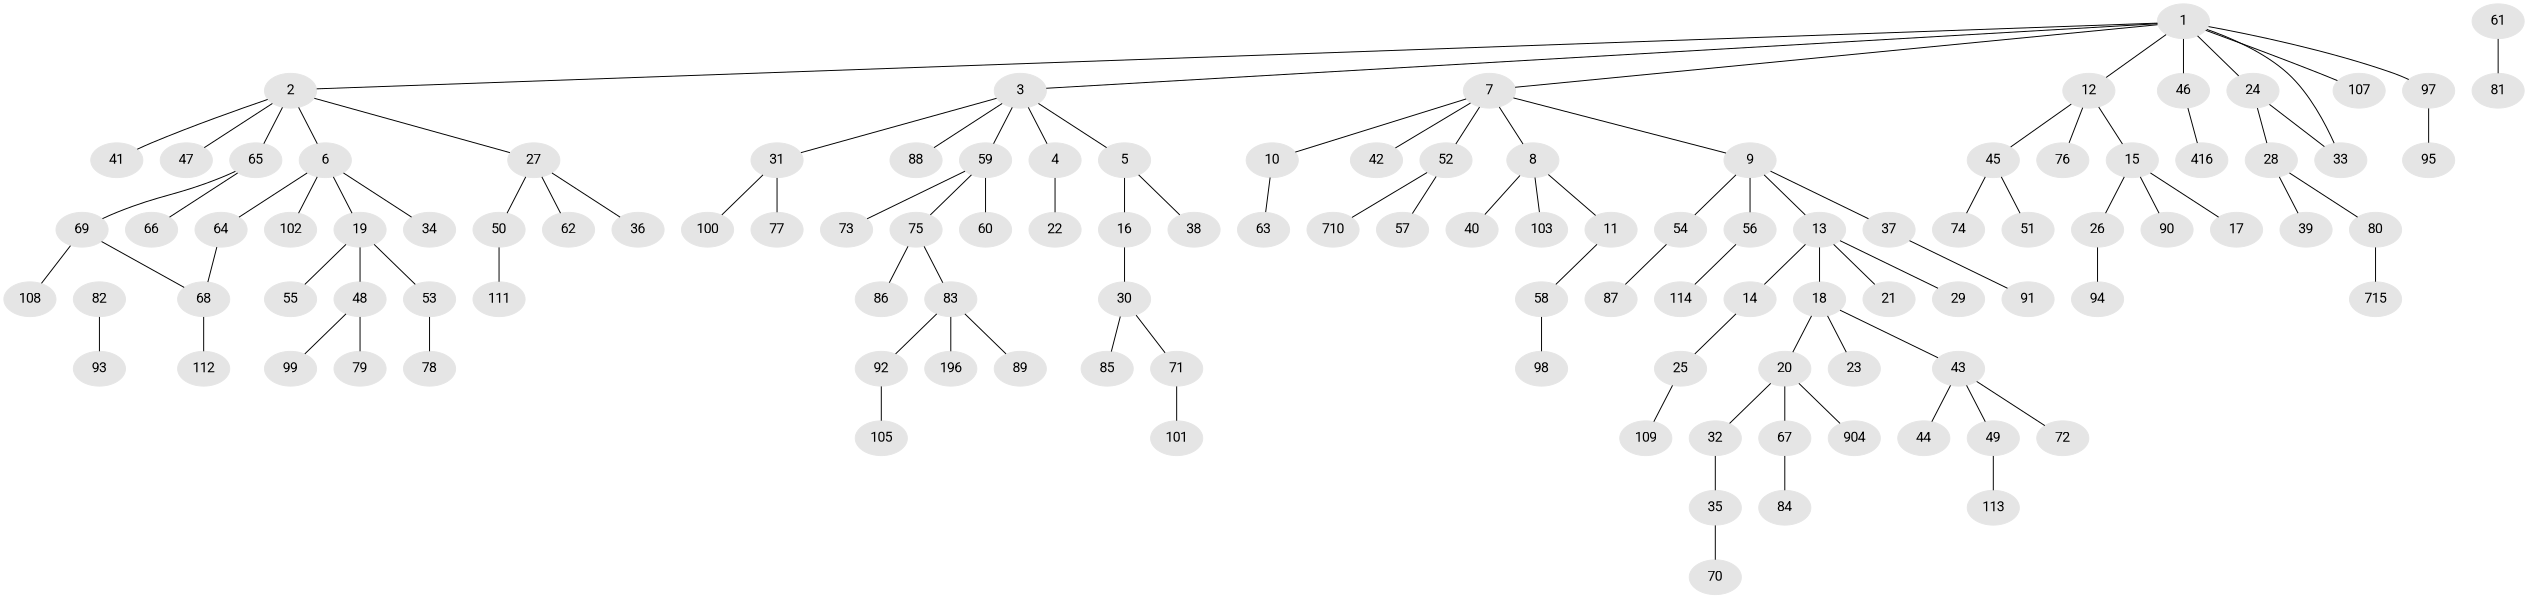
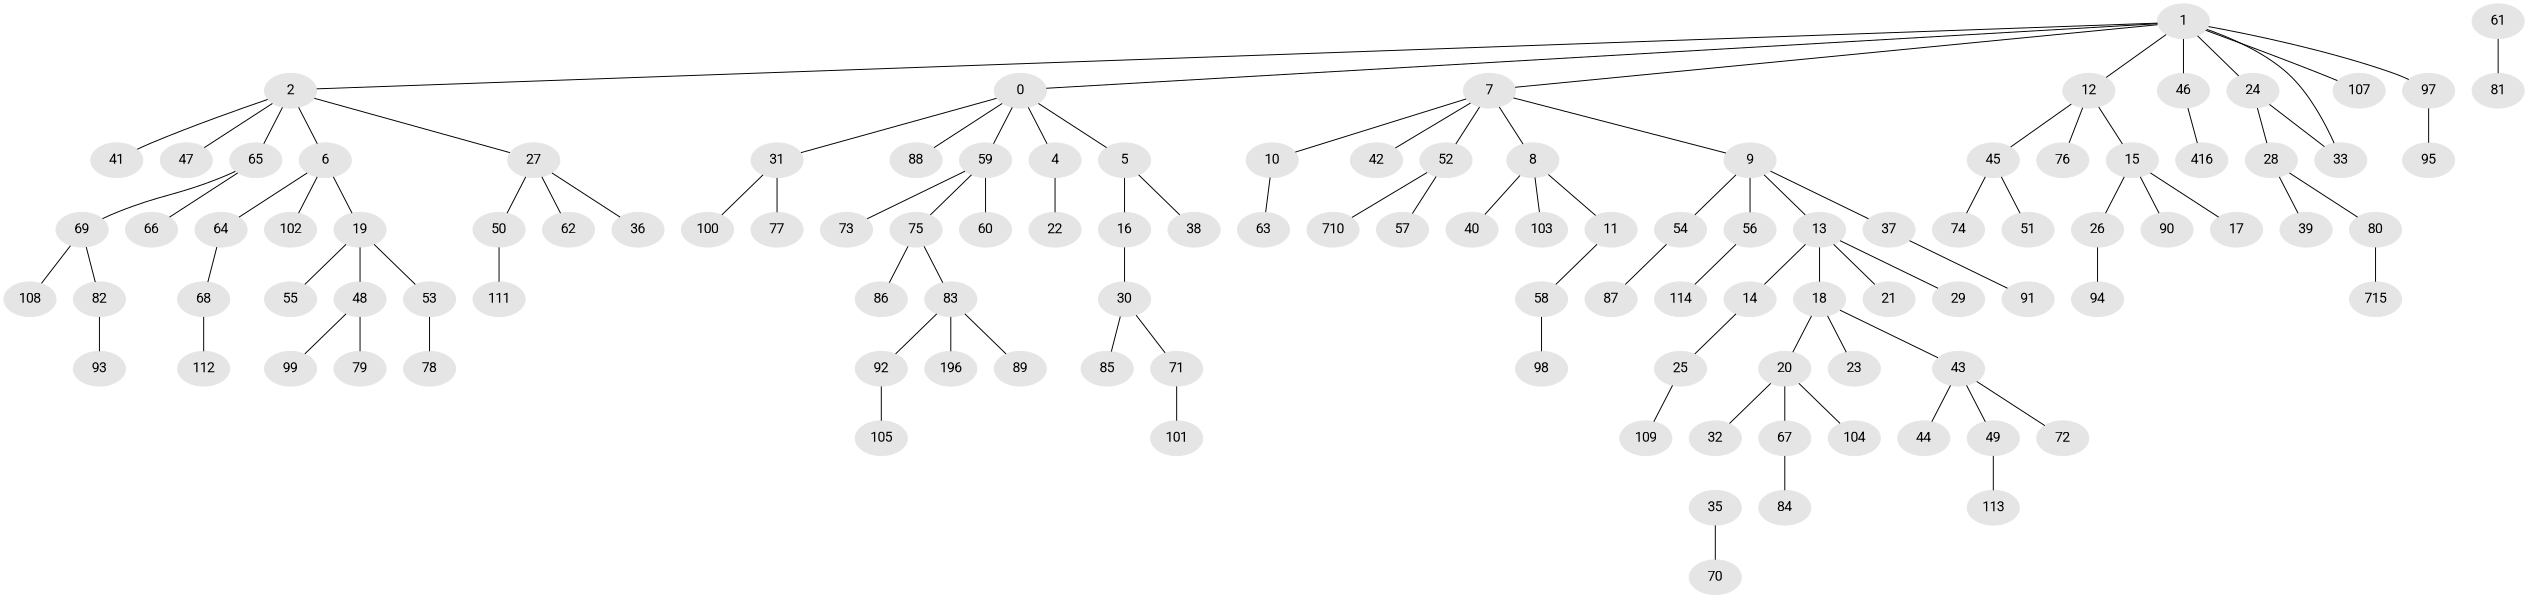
  graph {
    fontname=Roboto
    node [color=gray90 fontname=Roboto style=filled]
    edge [fontname=Roboto]
    1
    2
-   3
+   3 [label=0]
    7
    12
    24
    46
    97
    107
    33
    6
    27
    41
    47
    65
    4
    5
    31
    88
    59
    8
    9
    10
    42
    52
    15
    45
    76
    28
    n30 [label=416]
    61
    81
    95
    19
-   34
    64
    102
    36
    50
    62
    66
    69
    22
    16
    38
    77
    100
    30
    48
    53
    55
    68
    11
    40
    103
    13
    37
    54
    56
    63
    57
    n62 [label=710]
    58
    14
    18
    21
    29
    91
    87
    114
    98
    17
    26
    90
    51
    74
    25
    20
    23
    43
    109
    94
    71
    85
    32
    67
-   104 [label=904]
+   104
    44
    49
    72
    79
    99
    78
    35
    84
    39
    80
    111
    n99 [label=715]
    101
    60
    73
    75
    70
    113
    83
    86
    112
    82
    108
    93
    89
    92
    n114 [label=196]
    105
    1 -- 2
    1 -- 3
    1 -- 7
    1 -- 12
    1 -- 24
    1 -- 46
    1 -- 97
    1 -- 107
    1 -- 33
    2 -- 6
    2 -- 27
    2 -- 41
    2 -- 47
    2 -- 65
    3 -- 4
    3 -- 5
    3 -- 31
    3 -- 88
    3 -- 59
    7 -- 8
    7 -- 9
    7 -- 10
    7 -- 42
    7 -- 52
    12 -- 15
    12 -- 45
    12 -- 76
    24 -- 33
    24 -- 28
    46 -- n30
    97 -- 95
    6 -- 19
-   6 -- 34
    6 -- 64
    6 -- 102
    27 -- 36
    27 -- 50
    27 -- 62
    65 -- 66
    65 -- 69
    4 -- 22
    5 -- 16
    5 -- 38
    31 -- 77
    31 -- 100
    59 -- 60
    59 -- 73
    59 -- 75
    8 -- 11
    8 -- 40
    8 -- 103
    9 -- 13
    9 -- 37
    9 -- 54
    9 -- 56
    10 -- 63
    52 -- 57
    52 -- n62
    15 -- 17
    15 -- 26
    15 -- 90
    45 -- 51
    45 -- 74
    28 -- 39
    28 -- 80
    61 -- 81
    19 -- 48
    19 -- 53
    19 -- 55
    64 -- 68
    50 -- 111
-   69 -- 68
+   69 -- 82
    69 -- 108
    16 -- 30
    30 -- 71
    30 -- 85
    48 -- 79
    48 -- 99
    53 -- 78
    68 -- 112
    11 -- 58
    13 -- 14
    13 -- 18
    13 -- 21
    13 -- 29
    37 -- 91
    54 -- 87
    56 -- 114
    58 -- 98
    14 -- 25
    18 -- 20
    18 -- 23
    18 -- 43
    26 -- 94
    25 -- 109
    20 -- 32
    20 -- 67
    20 -- 104
    43 -- 44
    43 -- 49
    43 -- 72
    71 -- 101
-   32 -- 35
    67 -- 84
    49 -- 113
    35 -- 70
    80 -- n99
    75 -- 83
    75 -- 86
    83 -- 89
    83 -- 92
    83 -- n114
    82 -- 93
    92 -- 105
  }
